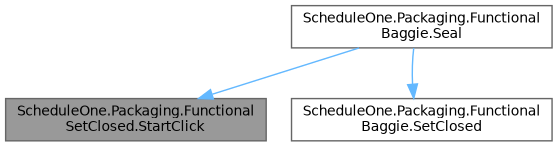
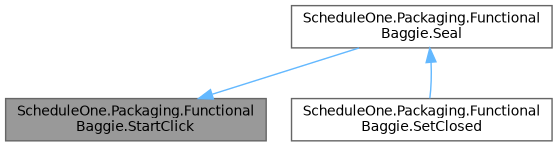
  digraph {
    rankdir=TB
    node [color=grey40 fillcolor=white fontname=Helvetica fontsize=10 shape=box style=filled]
    edge [color=steelblue1 fontname=Helvetica fontsize=10 labelfontname=Helvetica labelfontsize=10 style=solid]
-   n1 [color=gray40 fillcolor=grey60 fontcolor=black height=0.2 label="ScheduleOne.Packaging.Functional\lSetClosed.StartClick" width=0.4]
+   n1 [color=gray40 fillcolor=grey60 fontcolor=black height=0.2 label="ScheduleOne.Packaging.Functional\lBaggie.StartClick" width=0.4]
    n2 [height=0.2 label="ScheduleOne.Packaging.Functional\lBaggie.Seal" width=0.4]
    n3 [height=0.2 label="ScheduleOne.Packaging.Functional\lBaggie.SetClosed" width=0.4]
    n2 -> n1
-   n2 -> n3
+   n3 -> n2
  }
